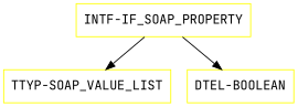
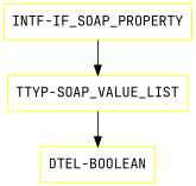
  digraph {
    fontname="JetBrains Mono"
    node [color=yellow fontname="JetBrains Mono" shape=box]
    edge [fontname="JetBrains Mono"]
    "INTF-IF_SOAP_PROPERTY"
    "TTYP-SOAP_VALUE_LIST"
    "DTEL-BOOLEAN"
    "INTF-IF_SOAP_PROPERTY" -> "TTYP-SOAP_VALUE_LIST"
-   "INTF-IF_SOAP_PROPERTY" -> "DTEL-BOOLEAN"
+   "TTYP-SOAP_VALUE_LIST" -> "DTEL-BOOLEAN"
  }
